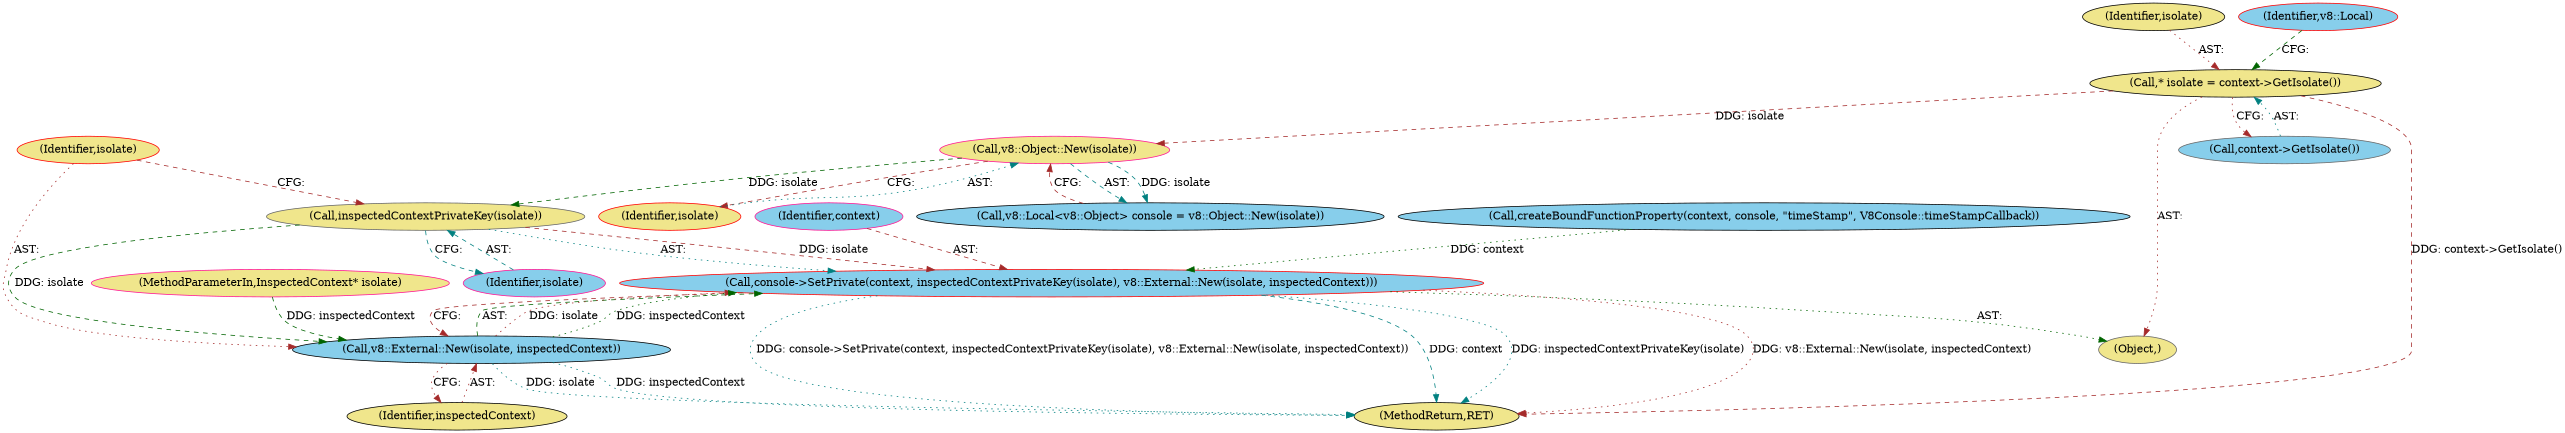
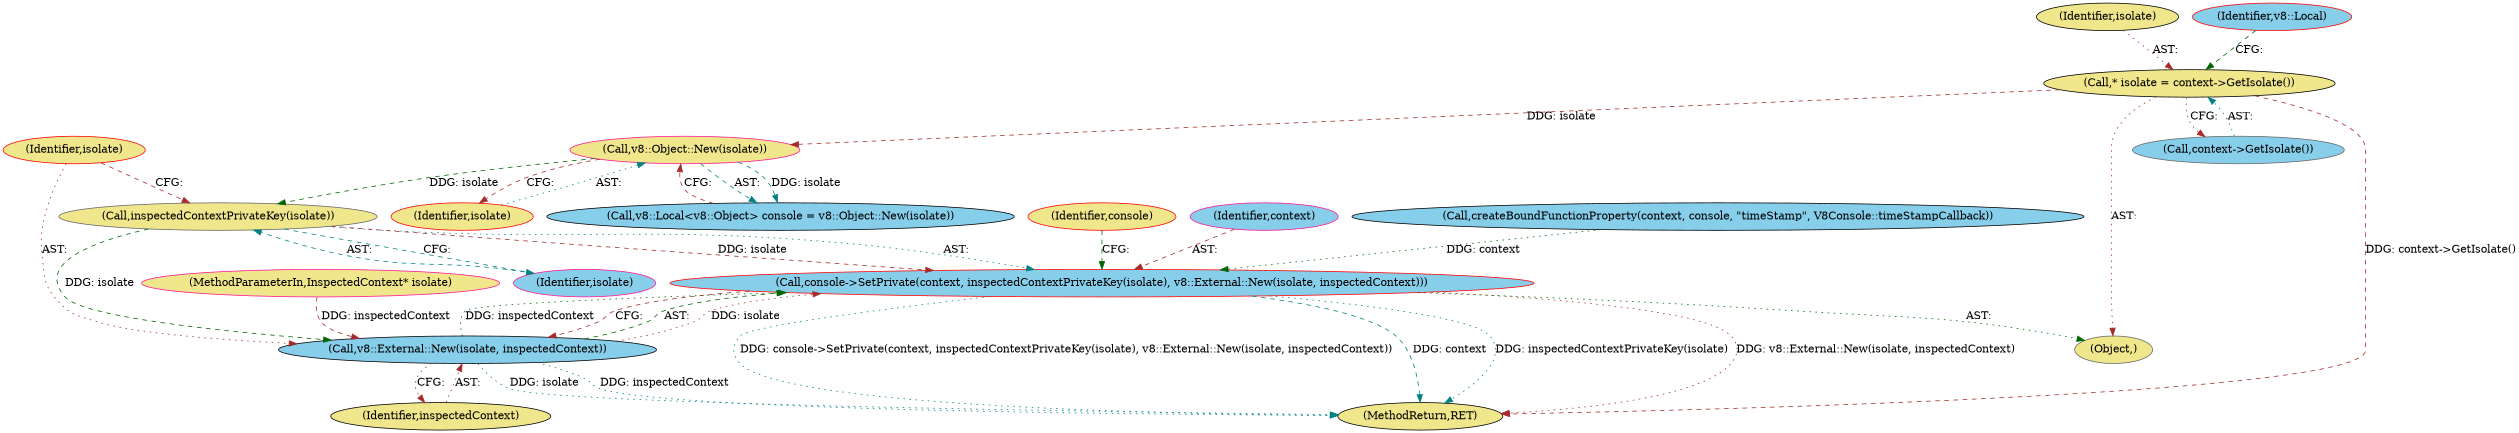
  digraph {
    node [color=black fillcolor=khaki style=filled]
    edge [color=brown style=dashed]
    n1 [color=gray40 label="(Call,inspectedContextPrivateKey(isolate))"]
    n2 [color=red fillcolor=skyblue label="(Call,console->SetPrivate(context, inspectedContextPrivateKey(isolate), v8::External::New(isolate, inspectedContext)))"]
    n3 [fillcolor=skyblue label="(Call,v8::External::New(isolate, inspectedContext))"]
    n4 [color=deeppink fillcolor=skyblue label="(Identifier,isolate)"]
    n5 [label="(MethodReturn,RET)"]
    n6 [color=gray40 label="(Object,)"]
    n7 [label="(Identifier,inspectedContext)"]
    n8 [color=deeppink label="(Call,v8::Object::New(isolate))"]
    n9 [fillcolor=skyblue label="(Call,v8::Local<v8::Object> console = v8::Object::New(isolate))"]
    n10 [color=red label="(Identifier,isolate)"]
    n11 [label="(Call,* isolate = context->GetIsolate())"]
    n12 [color=gray40 fillcolor=skyblue label="(Call,context->GetIsolate())"]
    n13 [color=deeppink fillcolor=skyblue label="(Identifier,context)"]
    n14 [label="(Identifier,isolate)"]
    n15 [color=red fillcolor=skyblue label="(Identifier,v8::Local)"]
    n16 [color=red label="(Identifier,isolate)"]
    n17 [color=deeppink label="(MethodParameterIn,InspectedContext* isolate)"]
    n18 [fillcolor=skyblue label="(Call,createBoundFunctionProperty(context, console, \"timeStamp\", V8Console::timeStampCallback))"]
+   n19 [color=red label="(Identifier,console)"]
    n1 -> n2 [color=teal label="AST: " style=dotted]
    n1 -> n2 [label="DDG: isolate"]
    n1 -> n3 [color=darkgreen label="DDG: isolate"]
    n1 -> n4 [color=teal label="CFG: "]
    n2 -> n3 [label="CFG: "]
    n2 -> n5 [color=teal label="DDG: context"]
    n2 -> n5 [color=teal label="DDG: inspectedContextPrivateKey(isolate)" style=dotted]
    n2 -> n5 [label="DDG: v8::External::New(isolate, inspectedContext)" style=dotted]
    n2 -> n5 [color=teal label="DDG: console->SetPrivate(context, inspectedContextPrivateKey(isolate), v8::External::New(isolate, inspectedContext))" style=dotted]
    n2 -> n6 [color=darkgreen label="AST: " style=dotted]
    n3 -> n2 [color=darkgreen label="AST: "]
    n3 -> n2 [label="DDG: isolate" style=dotted]
    n3 -> n2 [color=darkgreen label="DDG: inspectedContext" style=dotted]
    n3 -> n5 [color=teal label="DDG: inspectedContext" style=dotted]
    n3 -> n5 [color=teal label="DDG: isolate" style=dotted]
    n3 -> n7 [label="CFG: " style=dotted]
    n4 -> n1 [color=teal label="AST: "]
    n7 -> n3 [label="AST: " style=dotted]
    n8 -> n1 [color=darkgreen label="DDG: isolate"]
    n8 -> n9 [color=teal label="AST: "]
    n8 -> n9 [color=teal label="DDG: isolate"]
    n8 -> n10 [label="CFG: "]
    n9 -> n8 [label="CFG: "]
    n10 -> n8 [color=teal label="AST: " style=dotted]
    n11 -> n5 [label="DDG: context->GetIsolate()"]
    n11 -> n6 [label="AST: " style=dotted]
    n11 -> n8 [label="DDG: isolate"]
    n11 -> n12 [label="CFG: " style=dotted]
    n12 -> n11 [color=teal label="AST: " style=dotted]
    n13 -> n2 [label="AST: "]
    n14 -> n11 [label="AST: " style=dotted]
    n15 -> n11 [color=darkgreen label="CFG: "]
    n16 -> n1 [label="CFG: "]
    n16 -> n3 [label="AST: " style=dotted]
-   n17 -> n3 [color=darkgreen label="DDG: inspectedContext"]
+   n17 -> n3 [label="DDG: inspectedContext"]
    n18 -> n2 [color=darkgreen label="DDG: context" style=dotted]
+   n19 -> n2 [color=darkgreen label="CFG: "]
  }
